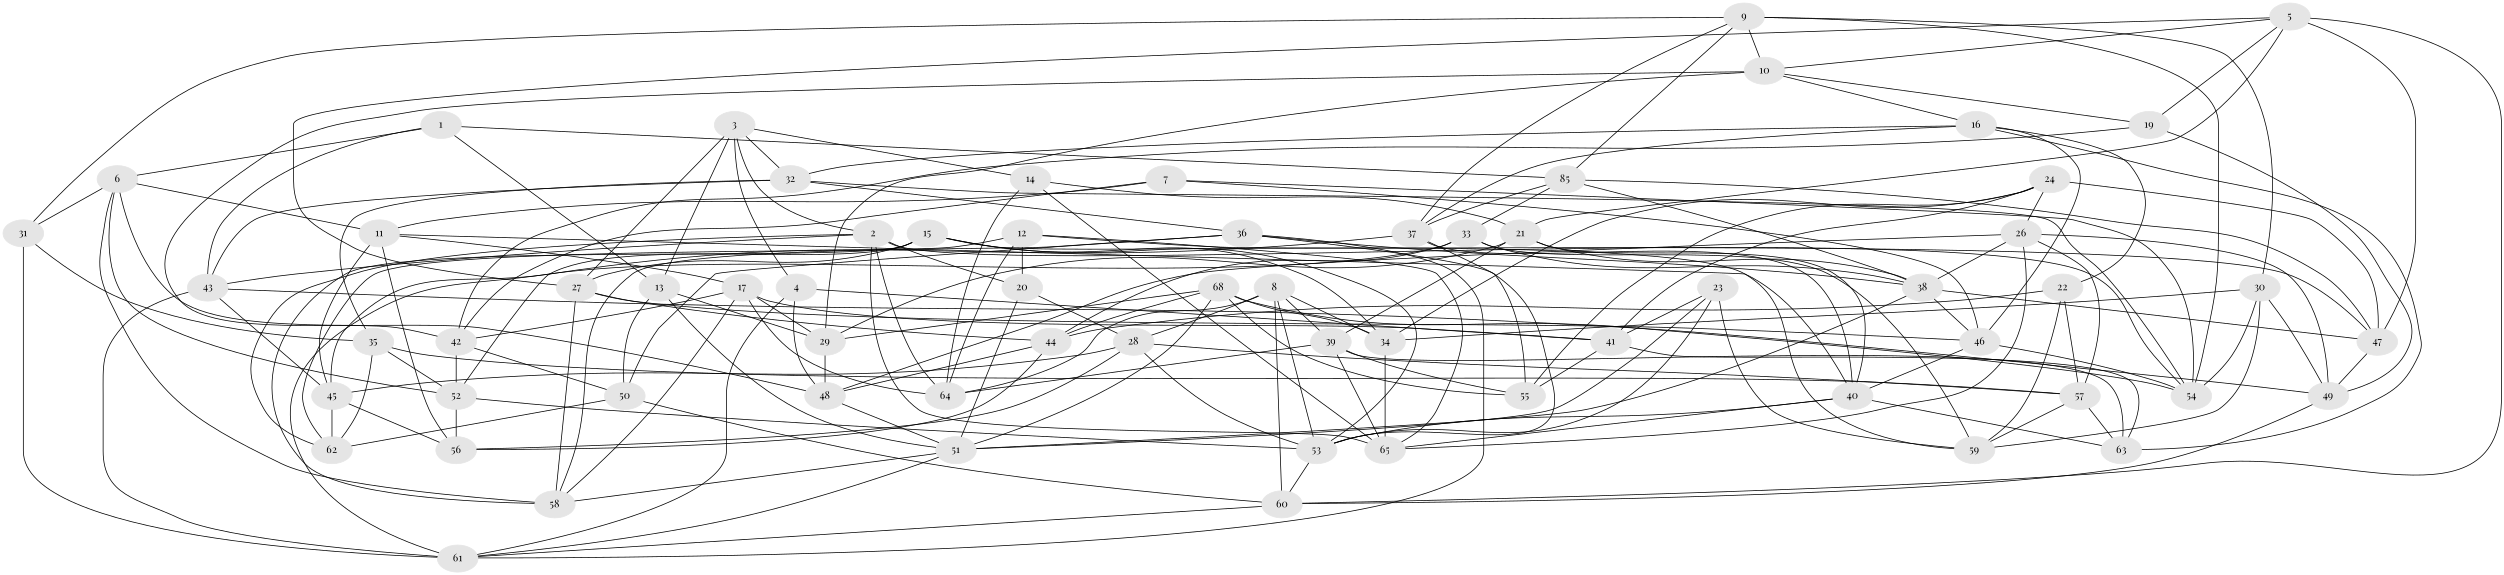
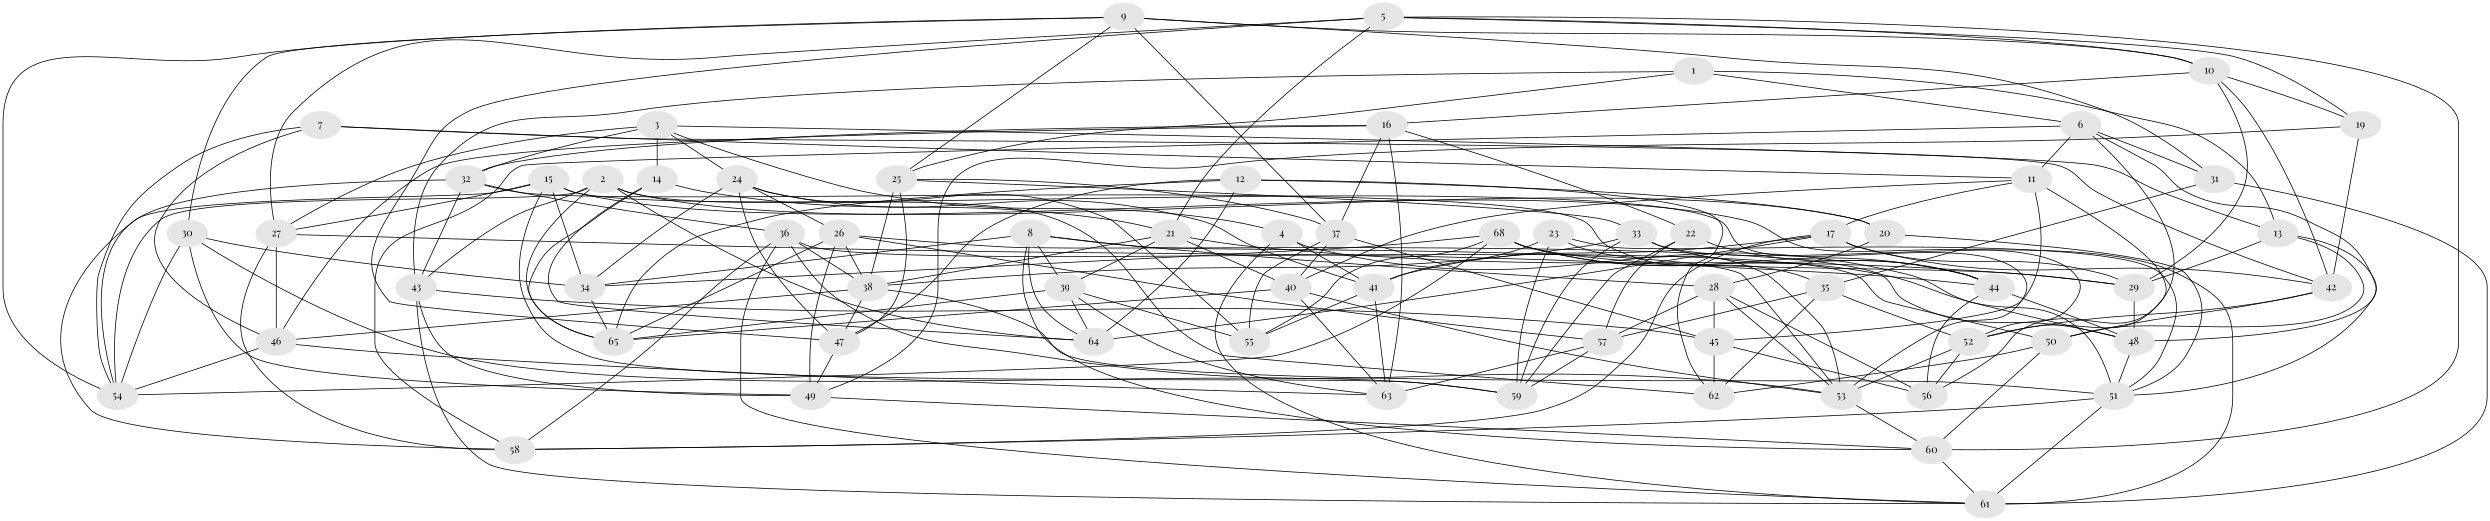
  graph {
    fontname="Playfair Display"
    node [color=gray90 fontname="Playfair Display" style=filled]
    edge [fontname="Playfair Display" weight=1.0]
    1
    6
    13
-   25 [label=85]
+   25
    43
    48
    11
    31
    52
    58
    29
    50
    51
    47
    37
    38
    33
    61
    45
    49
    2
    20
    54
    62
    64
    65
    28
    3
    4
    14
    24
    27
    32
    41
    21
    34
    55
    26
    46
    44
    35
    36
    63
    5
    10
    19
    60
    42
    16
    39
    40
    17
    56
    53
    7
    8
    57
    9
    30
    59
    22
    12
    15
    n64 [label=68]
    23
    1 -- 6
    1 -- 13
    1 -- 25
    1 -- 43
    6 -- 48
    6 -- 11
    6 -- 31
    6 -- 52
    6 -- 58
    13 -- 29
    13 -- 50
    13 -- 51
    25 -- 47
    25 -- 37
    25 -- 38
    25 -- 33
    43 -- 61
    43 -- 45
    43 -- 49
    48 -- 51
    11 -- 45
    11 -- 40
    11 -- 17
    11 -- 56
    31 -- 61
    31 -- 35
    52 -- 56
    52 -- 53
    29 -- 48
    50 -- 62
    50 -- 60
    51 -- 58
    51 -- 61
    47 -- 49
    37 -- 45
    37 -- 55
    37 -- 40
    38 -- 51
    38 -- 47
    38 -- 46
    33 -- 38
    33 -- 61 [weight=2.0]
    33 -- 44
    33 -- 59
    45 -- 62
    45 -- 56
    49 -- 60
    2 -- 43
    2 -- 20
    2 -- 54
    2 -- 62
    2 -- 64
    2 -- 65
    20 -- 51
    20 -- 28
    28 -- 45
    28 -- 56
    28 -- 53
    28 -- 57
    3 -- 13
    3 -- 4
    3 -- 14
-   3 -- 2
+   3 -- 24
    3 -- 27
    3 -- 32
    4 -- 48
    4 -- 61
    4 -- 41
    14 -- 64
    14 -- 65
    14 -- 21
    24 -- 47
    24 -- 41
    24 -- 34
    24 -- 55
    24 -- 26
    27 -- 58
    27 -- 46
    27 -- 44
    32 -- 43
    32 -- 54
    32 -- 35
    32 -- 36
    41 -- 55
    41 -- 63
    21 -- 29
    21 -- 38
    21 -- 39
    21 -- 40
    34 -- 65
    26 -- 48
    26 -- 38
    26 -- 49
    26 -- 65
    26 -- 57
    46 -- 54
-   46 -- 40
+   46 -- 63
    44 -- 48
    44 -- 56
    35 -- 52
    35 -- 62
    35 -- 57
    36 -- 58
    36 -- 50
    36 -- 38
    36 -- 61
    36 -- 53
    5 -- 47
    5 -- 27
    5 -- 21
    5 -- 10
    5 -- 19
    5 -- 60
    10 -- 29
    10 -- 19
    10 -- 42
    10 -- 16
    19 -- 49
    19 -- 42
    60 -- 61
    42 -- 52
    42 -- 50
    16 -- 37
    16 -- 32
    16 -- 46
    16 -- 63
    16 -- 22
    39 -- 64
    39 -- 65
    39 -- 55
    39 -- 63
    40 -- 65
    40 -- 63
    40 -- 53
    17 -- 58
    17 -- 29
    17 -- 64
    17 -- 41
    17 -- 42
    53 -- 60
    7 -- 11
    7 -- 54
    7 -- 46
    7 -- 42
    8 -- 64
    8 -- 28
    8 -- 34
    8 -- 60
    8 -- 39
    8 -- 53
    57 -- 63
    57 -- 59
    9 -- 25
    9 -- 31
    9 -- 37
    9 -- 54
    9 -- 10
    9 -- 30
    30 -- 49
    30 -- 54
    30 -- 34
    30 -- 59
    22 -- 44
    22 -- 57
    22 -- 59
    12 -- 47
    12 -- 20
    12 -- 62
    12 -- 64
    12 -- 65
    15 -- 52
    15 -- 58
    15 -- 27
    15 -- 34
    15 -- 53
    15 -- 59
    n64 -- 29
    n64 -- 51
    n64 -- 54
    n64 -- 34
    n64 -- 55
    n64 -- 44
    23 -- 51
    23 -- 41
    23 -- 53
    23 -- 59
  }
